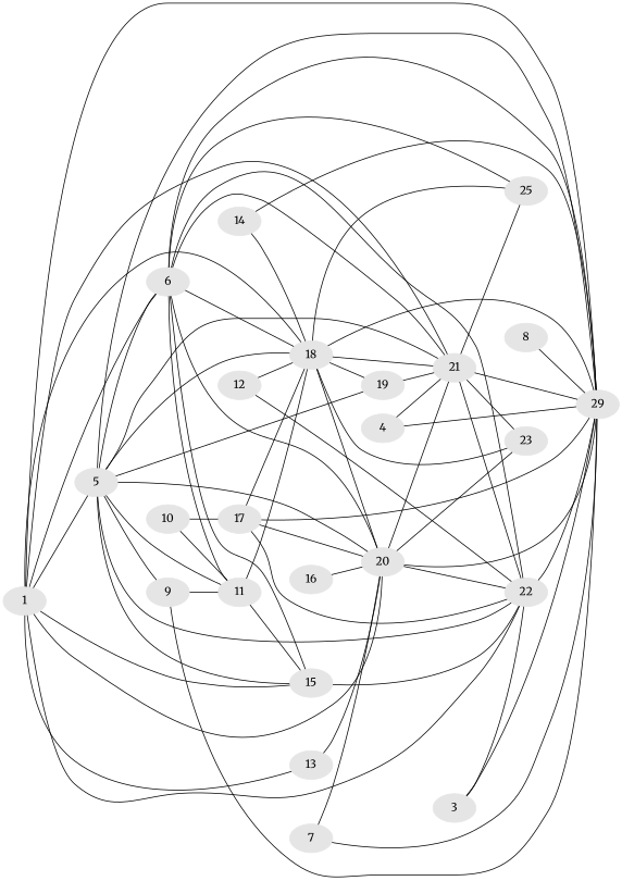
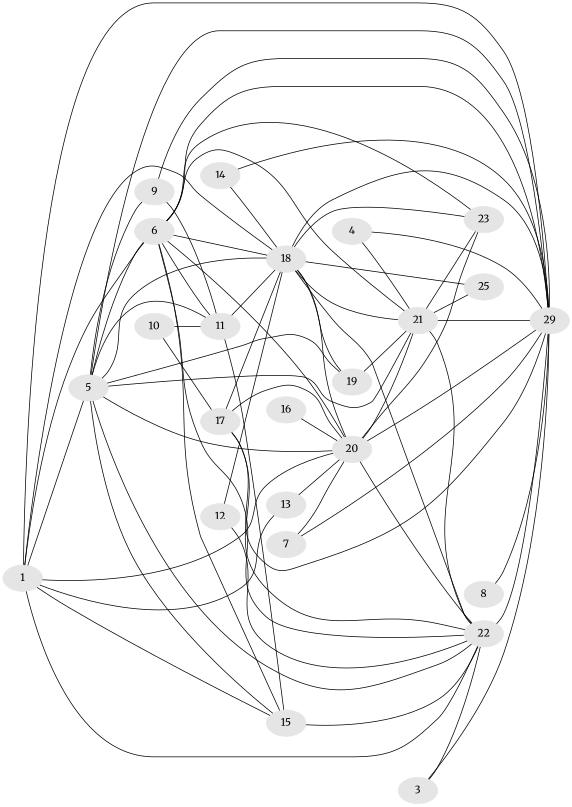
  graph {
    fontname=Merriweather
    rankdir=LR
    node [color=gray90 fontname=Merriweather style=filled]
    edge [fontname=Merriweather weight=1.0]
    1
    5
    6
    13
    15
    18
    20
    21
    22
    n10 [label=29]
    9
    11
    19
    25
    23
    3
    4
    7
    8
    10
    17
    12
    14
    16
    1 -- 5 [weight=2.0]
    1 -- 6
    1 -- 13
    1 -- 15
    1 -- 18
    1 -- 20 [weight=2.0]
-   1 -- 21
    1 -- 22 [weight=3.0]
    1 -- n10 [weight=2.0]
    5 -- 6
    5 -- 15
    5 -- 18 [weight=2.0]
    5 -- 20
    5 -- 21 [weight=2.0]
    5 -- 22 [weight=3.0]
    5 -- n10 [weight=2.0]
    5 -- 9
    5 -- 11
    5 -- 19
    6 -- 15
    6 -- 18 [weight=2.0]
    6 -- 20 [weight=2.0]
    6 -- 21
    6 -- 22 [weight=2.0]
    6 -- n10 [weight=3.0]
    6 -- 11
-   6 -- 25
+   6 -- 23
    13 -- 20 [weight=2.0]
    15 -- 22
    18 -- 20
    18 -- 21 [weight=2.0]
+   18 -- 22 [weight=3.0]
    18 -- n10 [weight=2.0]
    18 -- 19
    18 -- 25
    18 -- 23
    20 -- 21 [weight=2.0]
    20 -- 22 [weight=2.0]
    20 -- n10 [weight=2.0]
    20 -- 23
    21 -- 22 [weight=2.0]
    21 -- n10 [weight=2.0]
    21 -- 25
    21 -- 23
    22 -- n10 [weight=5.0]
    9 -- n10 [weight=2.0]
    9 -- 11
    11 -- 15
    11 -- 18 [weight=2.0]
    19 -- 21
    3 -- 22
    3 -- n10
    4 -- 21
    4 -- n10 [weight=2.0]
    7 -- 20
    7 -- n10
    8 -- n10 [weight=2.0]
    10 -- 11
    10 -- 17
    17 -- 18
    17 -- 20
    17 -- 22
    17 -- n10 [weight=2.0]
    12 -- 18
    12 -- 22
    14 -- 18
    14 -- n10
    16 -- 20
  }
